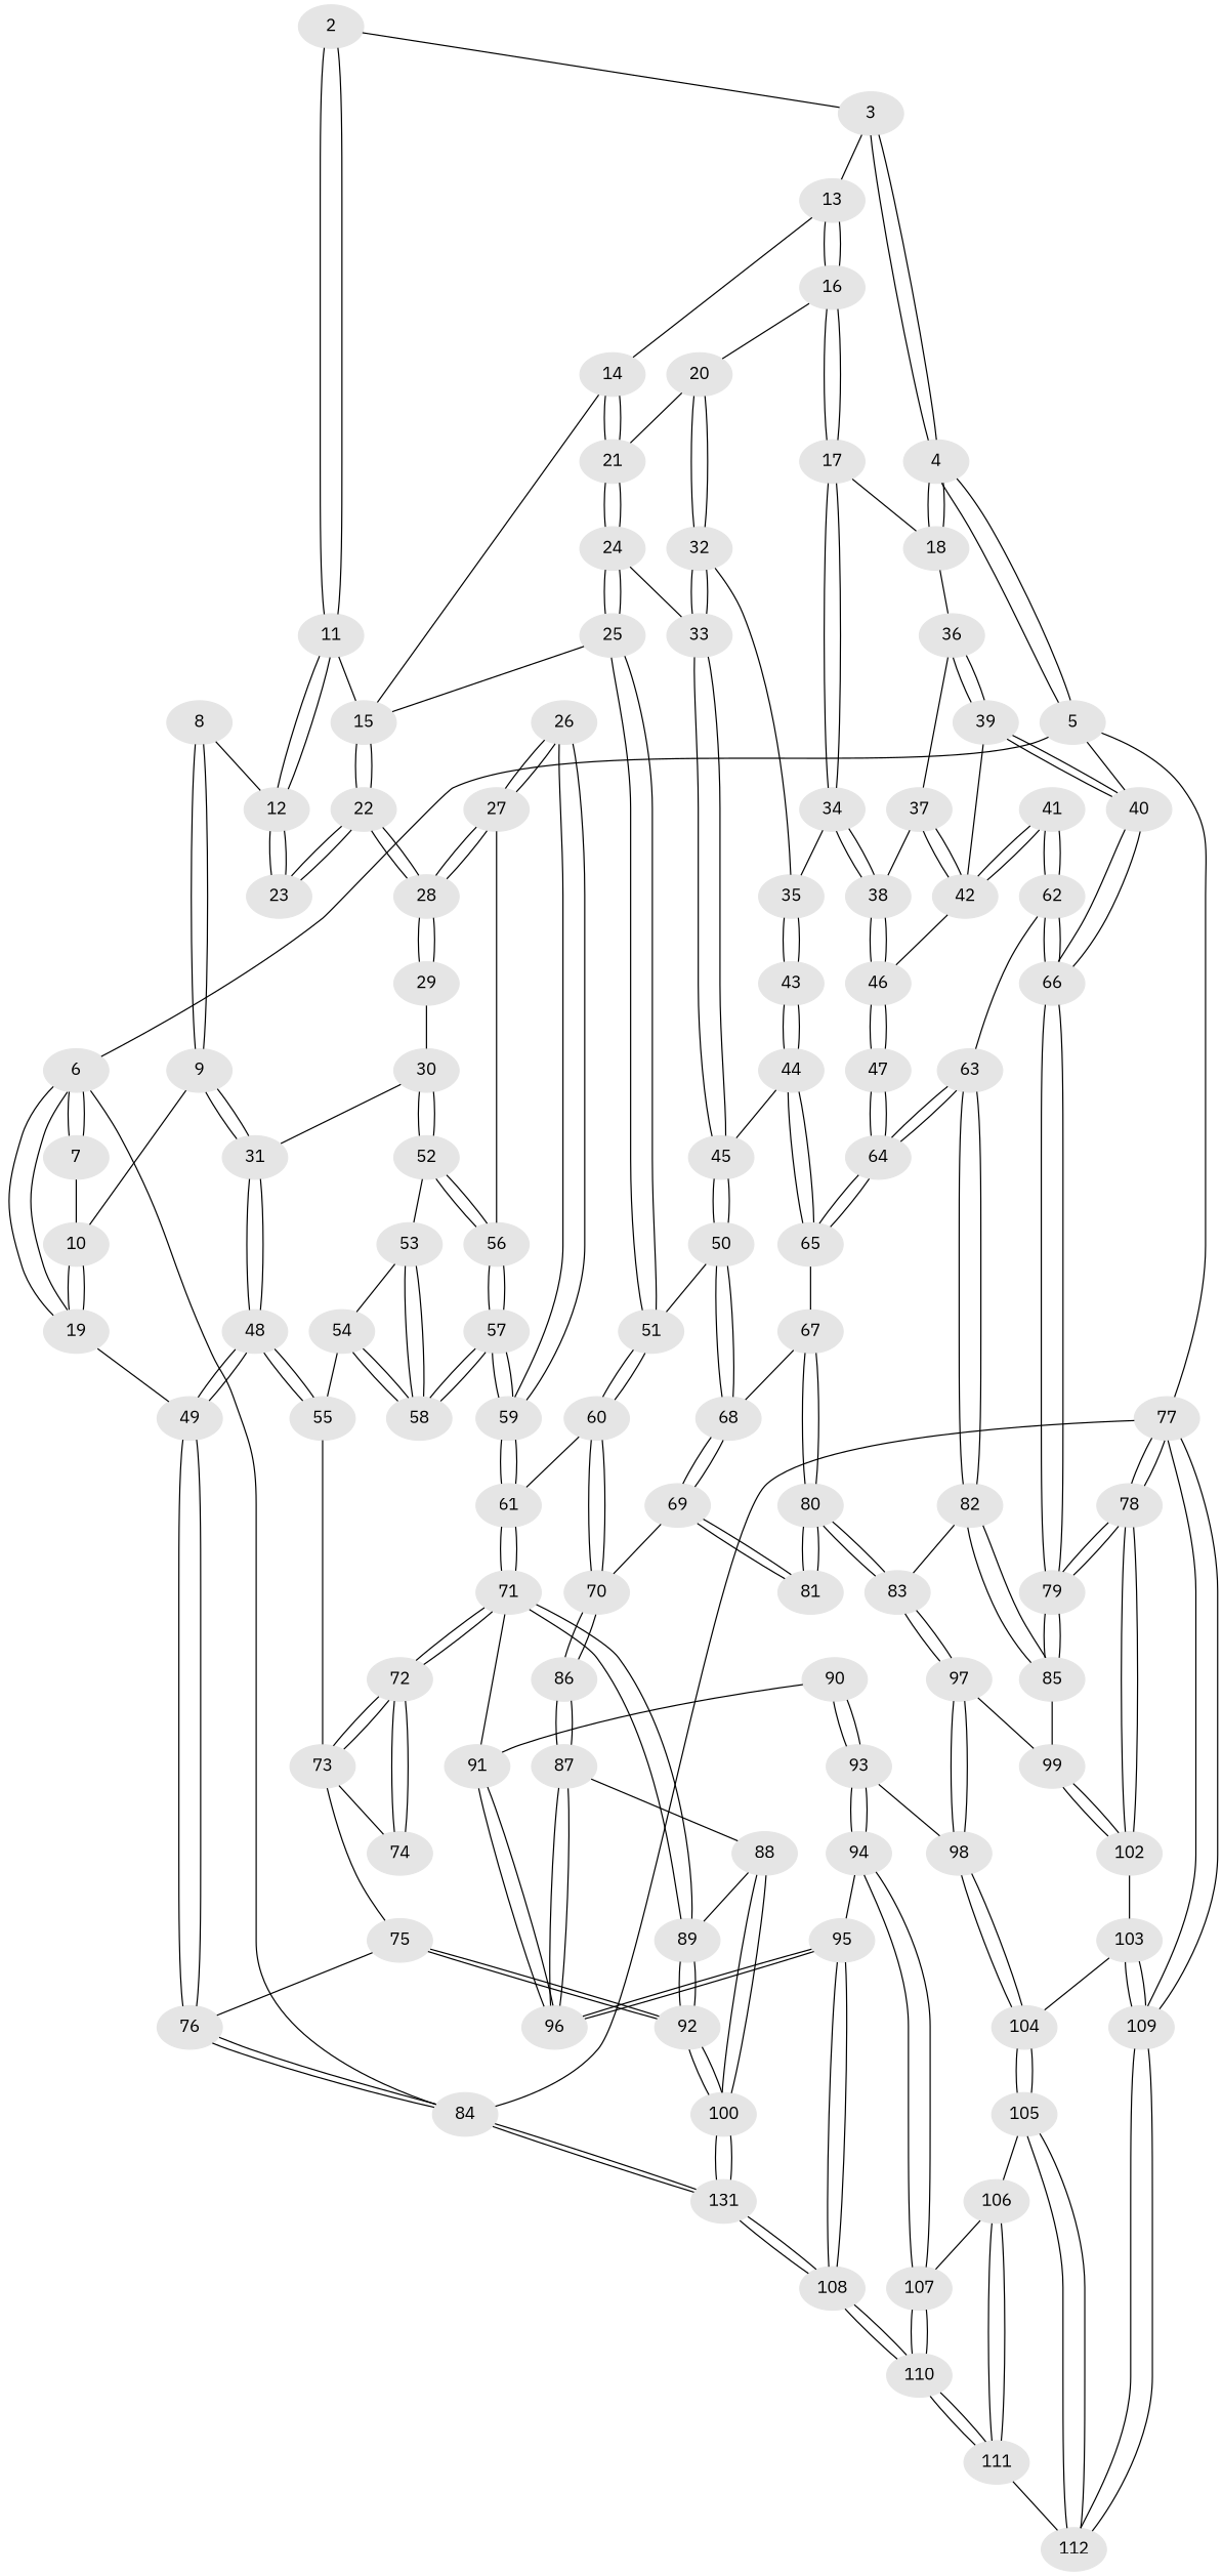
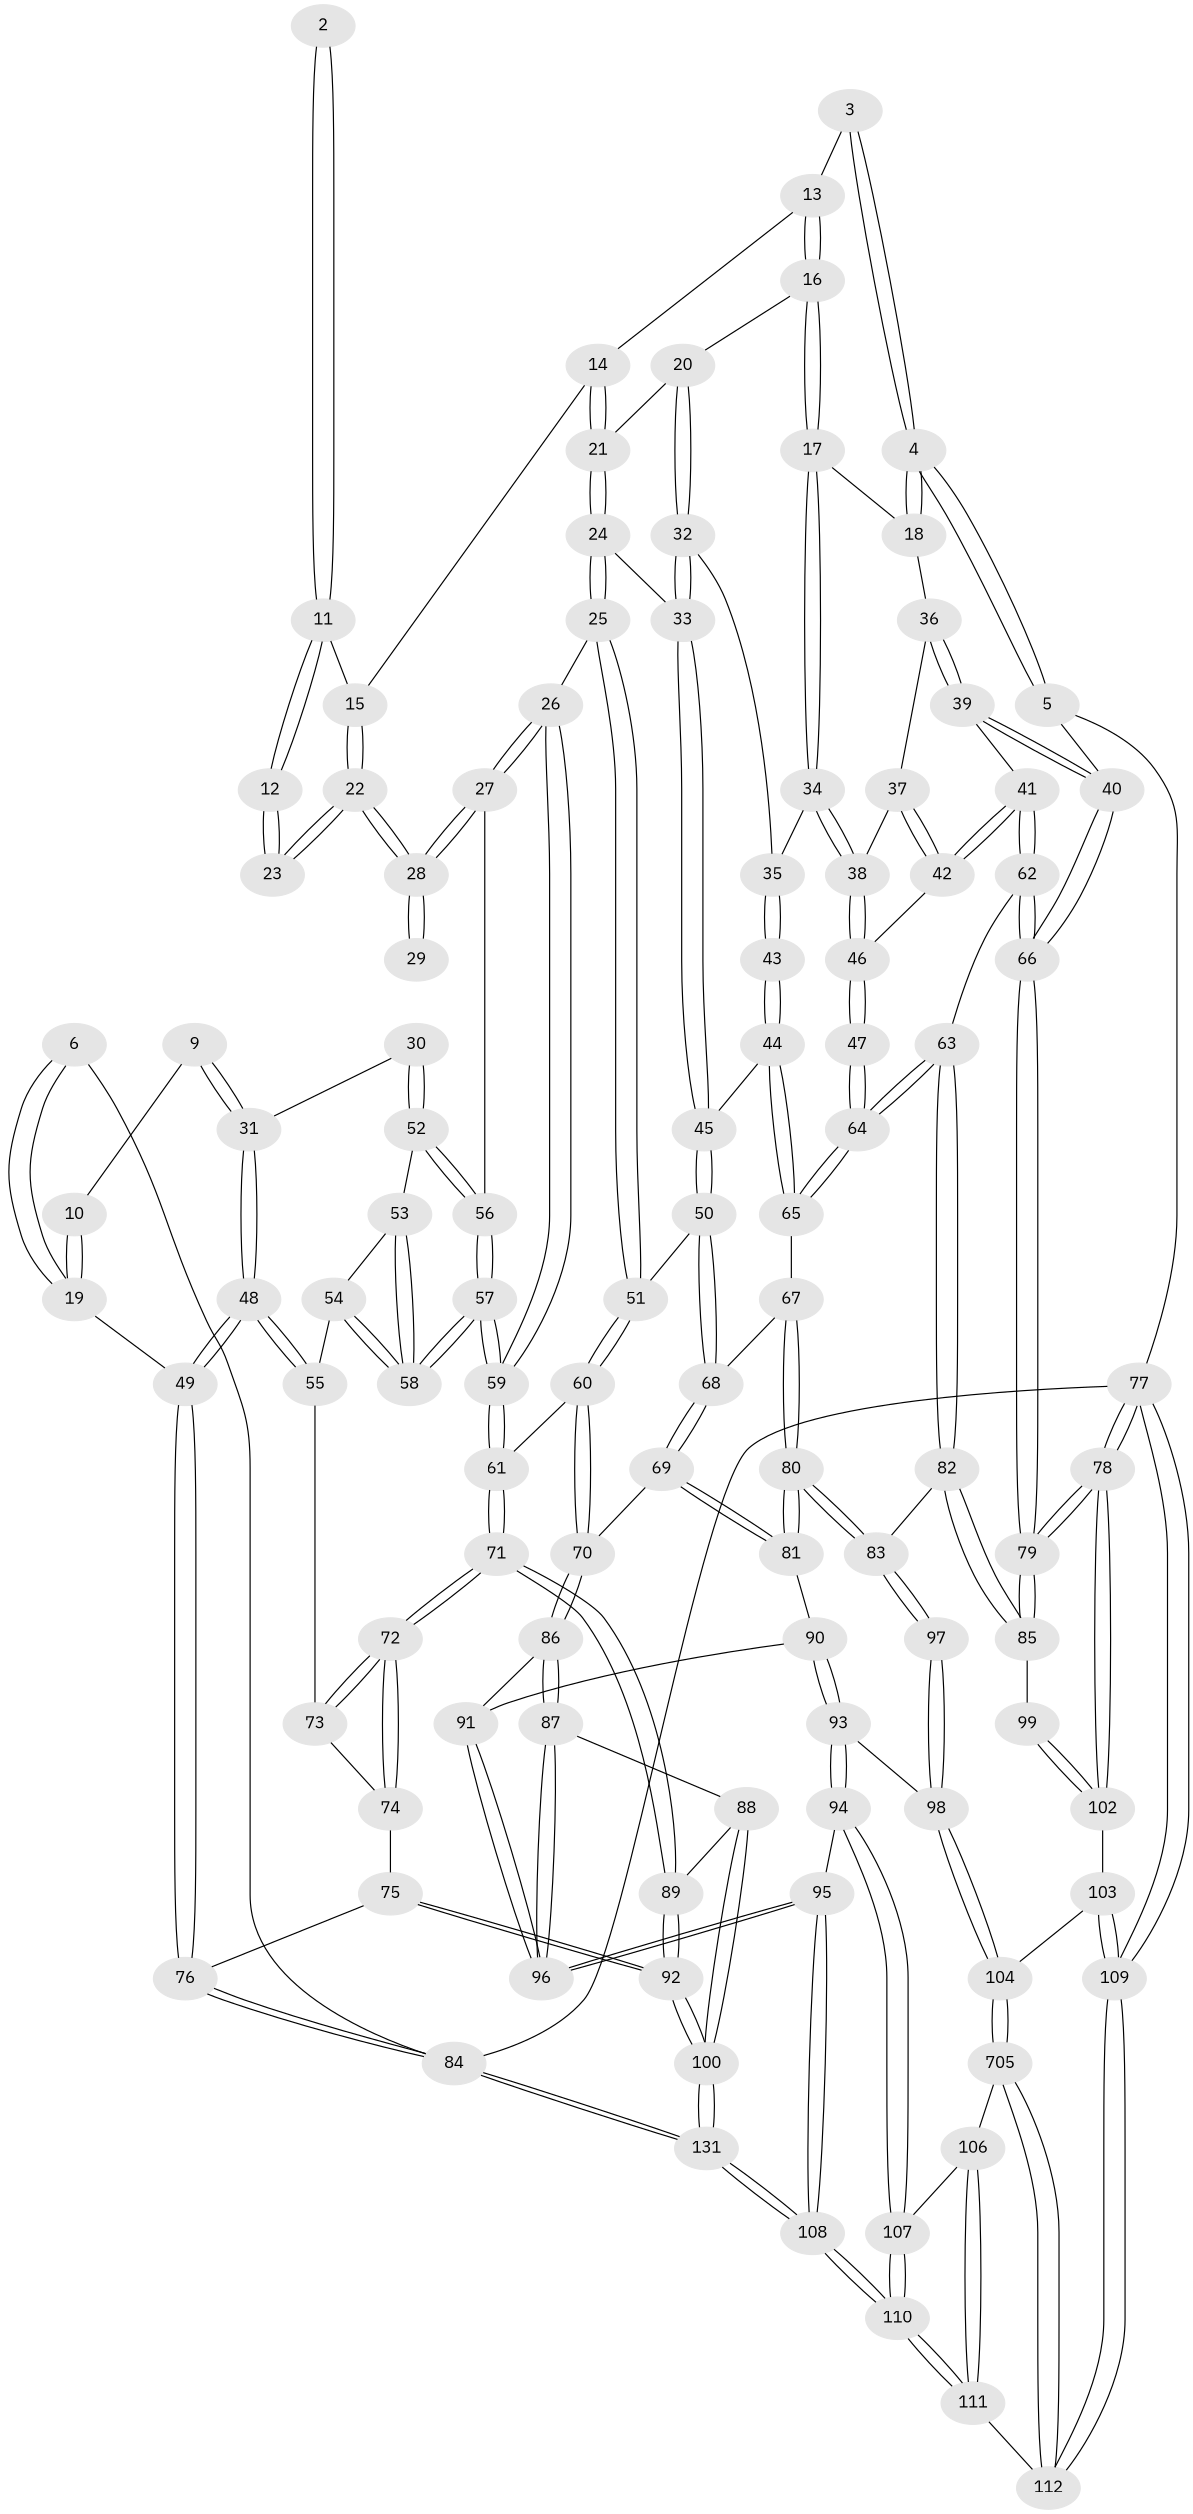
  graph {
    fontname="IBM Plex Sans"
    node [color=gray90 fontname="IBM Plex Sans" style=filled]
    edge [fontname="IBM Plex Sans"]
    2
    3
    11
-   8
    9
    12
    4
    13
    15
    5
    18
    14
    16
    6
    40
    77
    36
-   7
    19
    84
    66
    78
    109
    10
    49
    n26 [label=131]
    31
    23
    48
    22
    21
    17
    20
    24
    28
    34
    32
    35
    38
    37
    39
    76
    33
    25
    29
    30
    26
    51
    45
    27
    59
    60
    56
    61
    57
    52
    53
    55
    43
    50
    46
    44
    42
    41
    47
    62
    79
    63
    65
    64
    67
    68
    73
    69
    70
    54
    58
    74
    71
    86
    72
    89
    82
    85
    83
    80
    81
    90
    87
    91
    92
    75
    100
    102
    112
    103
    99
    97
    93
    98
    108
    88
    96
    94
    95
    107
    104
    110
-   105
+   105 [label=705]
    106
    111
-   2 -- 3
    2 -- 11
    2 -- 11
    3 -- 4
    3 -- 4
    3 -- 13
    11 -- 12
    11 -- 12
    11 -- 15
-   8 -- 9
-   8 -- 9
-   8 -- 12
    9 -- 10
    9 -- 31
    9 -- 31
    12 -- 23
    12 -- 23
    4 -- 5
    4 -- 5
    4 -- 18
    4 -- 18
    13 -- 14
    13 -- 16
    13 -- 16
    15 -- 22
    15 -- 22
-   5 -- 6
    5 -- 40
    5 -- 77
    18 -- 36
    14 -- 15
    14 -- 21
    14 -- 21
    16 -- 17
    16 -- 17
    16 -- 20
-   6 -- 7
-   6 -- 7
    6 -- 19
    6 -- 19
    6 -- 84
    40 -- 66
    40 -- 66
    77 -- 84
    77 -- 78
    77 -- 78
    77 -- 109
    77 -- 109
    36 -- 37
    36 -- 39
    36 -- 39
-   7 -- 10
    19 -- 49
    84 -- n26
    84 -- n26
    66 -- 79
    66 -- 79
    78 -- 79
    78 -- 79
    78 -- 102
    78 -- 102
    109 -- 112
    109 -- 112
    10 -- 19
    10 -- 19
    49 -- 76
    49 -- 76
    n26 -- 108
    n26 -- 108
    31 -- 48
    31 -- 48
    48 -- 49
    48 -- 49
    48 -- 55
    48 -- 55
    22 -- 23
    22 -- 23
    22 -- 28
    22 -- 28
    21 -- 24
    21 -- 24
    17 -- 18
    17 -- 34
    17 -- 34
    20 -- 21
    20 -- 32
    20 -- 32
    24 -- 33
    24 -- 25
    24 -- 25
    28 -- 29
    28 -- 29
    34 -- 35
    34 -- 38
    34 -- 38
    32 -- 35
    32 -- 33
    32 -- 33
    35 -- 43
    35 -- 43
    38 -- 46
    38 -- 46
    37 -- 38
    37 -- 42
    37 -- 42
    39 -- 40
    39 -- 40
-   39 -- 42
+   39 -- 41
    76 -- 84
    76 -- 84
    33 -- 45
    33 -- 45
-   25 -- 15
+   25 -- 26
    25 -- 51
    25 -- 51
-   29 -- 30
    30 -- 31
    30 -- 52
    30 -- 52
    26 -- 27
    26 -- 27
    26 -- 59
    26 -- 59
    51 -- 60
    51 -- 60
    45 -- 50
    45 -- 50
    27 -- 28
    27 -- 28
    27 -- 56
    59 -- 61
    59 -- 61
    60 -- 61
    60 -- 70
    60 -- 70
    56 -- 57
    56 -- 57
    61 -- 71
    61 -- 71
    57 -- 59
    57 -- 59
    57 -- 58
    57 -- 58
    52 -- 56
    52 -- 56
    52 -- 53
    53 -- 54
    53 -- 58
    53 -- 58
    55 -- 73
    43 -- 44
    43 -- 44
    50 -- 51
    50 -- 68
    50 -- 68
    46 -- 47
    46 -- 47
    44 -- 45
    44 -- 65
    44 -- 65
    42 -- 46
    41 -- 42
    41 -- 42
    41 -- 62
    41 -- 62
    47 -- 64
    47 -- 64
    62 -- 66
    62 -- 66
    62 -- 63
    79 -- 85
    79 -- 85
    63 -- 64
    63 -- 64
    63 -- 82
    63 -- 82
    65 -- 67
    64 -- 65
    64 -- 65
    67 -- 68
    67 -- 80
    67 -- 80
    68 -- 69
    68 -- 69
    73 -- 74
    69 -- 70
    69 -- 81
    69 -- 81
    70 -- 86
    70 -- 86
    54 -- 55
    54 -- 58
    54 -- 58
-   73 -- 75
+   74 -- 75
    71 -- 72
    71 -- 72
    71 -- 89
    71 -- 89
    86 -- 87
    86 -- 87
-   71 -- 91
+   86 -- 91
    72 -- 73
    72 -- 73
    72 -- 74
    72 -- 74
    89 -- 92
    89 -- 92
    82 -- 85
    82 -- 85
    82 -- 83
    85 -- 99
    83 -- 97
    83 -- 97
    80 -- 83
    80 -- 83
    80 -- 81
    80 -- 81
+   81 -- 90
    90 -- 91
    90 -- 93
    90 -- 93
    87 -- 88
    87 -- 96
    87 -- 96
    91 -- 96
    91 -- 96
    92 -- 100
    92 -- 100
    75 -- 76
    75 -- 92
    75 -- 92
    100 -- n26
    100 -- n26
    102 -- 103
    103 -- 109
    103 -- 109
    103 -- 104
    99 -- 102
    99 -- 102
-   97 -- 99
    97 -- 98
    97 -- 98
    93 -- 98
    93 -- 94
    93 -- 94
    98 -- 104
    98 -- 104
    108 -- 110
    108 -- 110
    88 -- 89
    88 -- 100
    88 -- 100
    94 -- 95
    94 -- 107
    94 -- 107
    95 -- 108
    95 -- 108
    95 -- 96
    95 -- 96
    107 -- 110
    107 -- 110
    104 -- 105
    104 -- 105
    110 -- 111
    110 -- 111
    105 -- 112
    105 -- 112
    105 -- 106
    106 -- 107
    106 -- 111
    106 -- 111
    111 -- 112
  }
